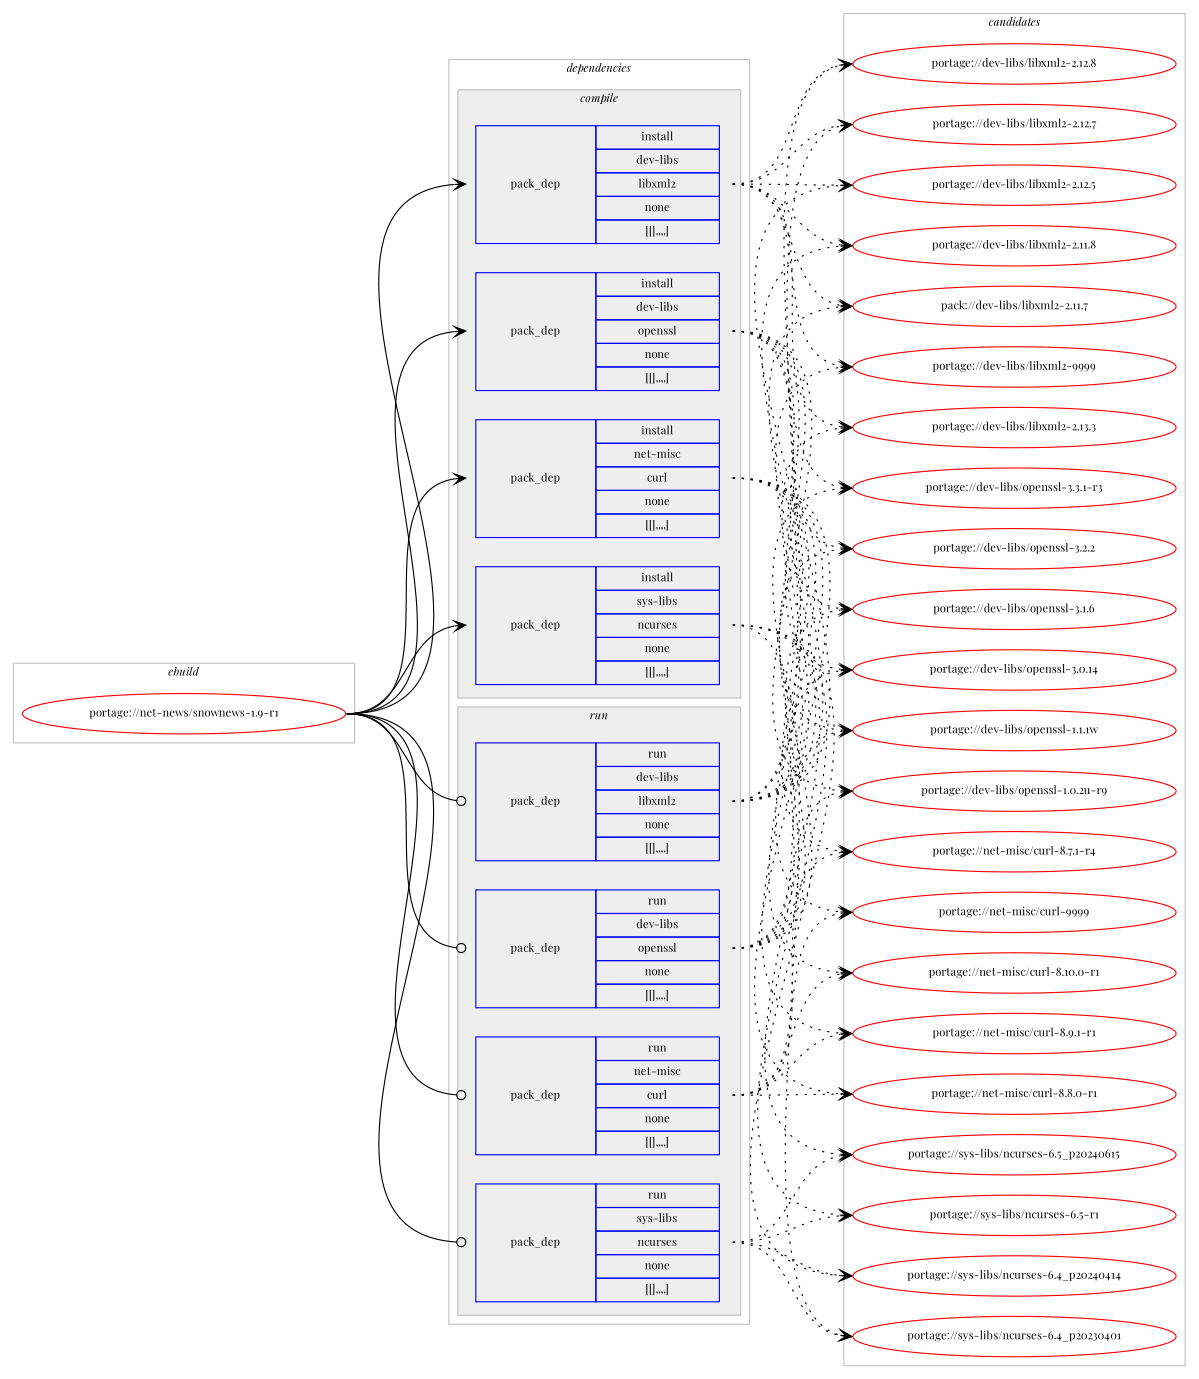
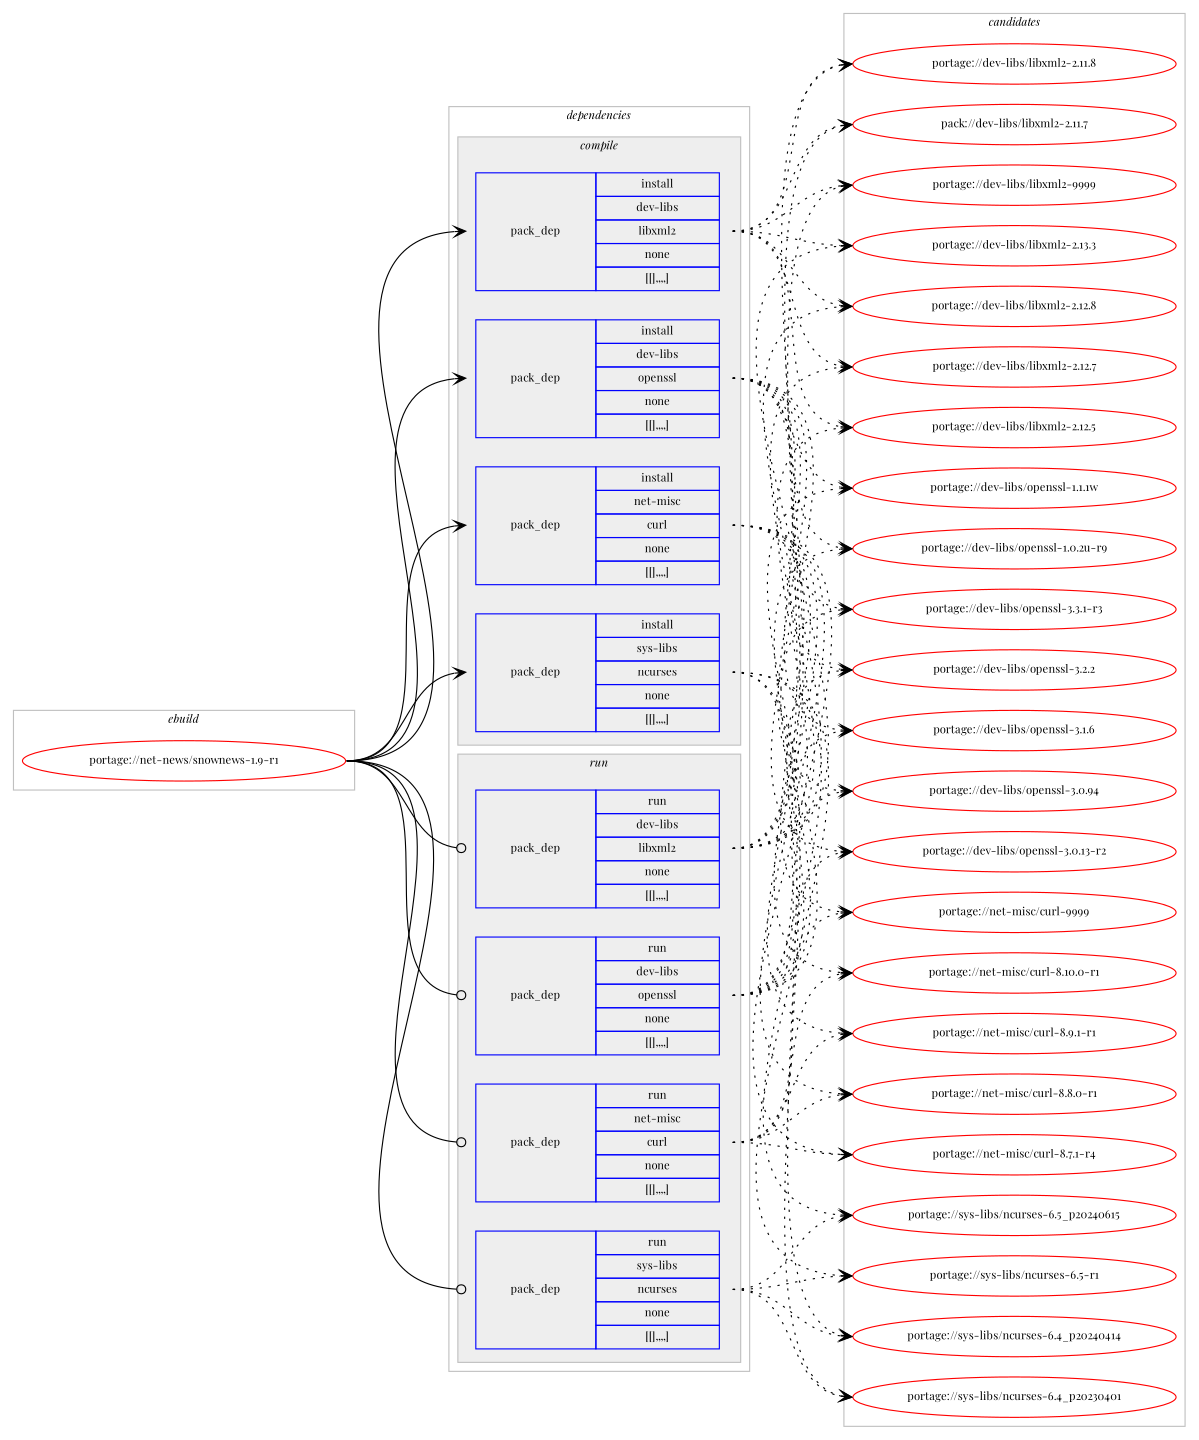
  digraph {
    compound=true
    concentrate=true
    fontname="Playfair Display"
    fontsize=10
    newrank=true
    rankdir=LR
    ranksep=1.5
    node [color=red fontname="Playfair Display" fontsize=10]
    edge [arrowhead=vee fontname="Playfair Display" headport=w style=dotted tailport=e weight=100]
    n1 [label="portage://net-news/snownews-1.9-r1" width=4]
    n2 [color=blue label=<<TABLE BORDER="0" CELLBORDER="1" CELLSPACING="0" CELLPADDING="4" WIDTH="220"><TR><TD ROWSPAN="6" CELLPADDING="30">pack_dep</TD></TR><TR><TD WIDTH="110">install</TD></TR><TR><TD>dev-libs</TD></TR><TR><TD>libxml2</TD></TR><TR><TD>none</TD></TR><TR><TD>[[],,,,]</TD></TR></TABLE>> shape=none]
    n3 [color=blue label=<<TABLE BORDER="0" CELLBORDER="1" CELLSPACING="0" CELLPADDING="4" WIDTH="220"><TR><TD ROWSPAN="6" CELLPADDING="30">pack_dep</TD></TR><TR><TD WIDTH="110">install</TD></TR><TR><TD>dev-libs</TD></TR><TR><TD>openssl</TD></TR><TR><TD>none</TD></TR><TR><TD>[[],,,,]</TD></TR></TABLE>> shape=none]
    n4 [color=blue label=<<TABLE BORDER="0" CELLBORDER="1" CELLSPACING="0" CELLPADDING="4" WIDTH="220"><TR><TD ROWSPAN="6" CELLPADDING="30">pack_dep</TD></TR><TR><TD WIDTH="110">install</TD></TR><TR><TD>net-misc</TD></TR><TR><TD>curl</TD></TR><TR><TD>none</TD></TR><TR><TD>[[],,,,]</TD></TR></TABLE>> shape=none]
    n5 [color=blue label=<<TABLE BORDER="0" CELLBORDER="1" CELLSPACING="0" CELLPADDING="4" WIDTH="220"><TR><TD ROWSPAN="6" CELLPADDING="30">pack_dep</TD></TR><TR><TD WIDTH="110">install</TD></TR><TR><TD>sys-libs</TD></TR><TR><TD>ncurses</TD></TR><TR><TD>none</TD></TR><TR><TD>[[],,,,]</TD></TR></TABLE>> shape=none]
    n6 [color=blue label=<<TABLE BORDER="0" CELLBORDER="1" CELLSPACING="0" CELLPADDING="4" WIDTH="220"><TR><TD ROWSPAN="6" CELLPADDING="30">pack_dep</TD></TR><TR><TD WIDTH="110">run</TD></TR><TR><TD>dev-libs</TD></TR><TR><TD>libxml2</TD></TR><TR><TD>none</TD></TR><TR><TD>[[],,,,]</TD></TR></TABLE>> shape=none]
    n7 [color=blue label=<<TABLE BORDER="0" CELLBORDER="1" CELLSPACING="0" CELLPADDING="4" WIDTH="220"><TR><TD ROWSPAN="6" CELLPADDING="30">pack_dep</TD></TR><TR><TD WIDTH="110">run</TD></TR><TR><TD>dev-libs</TD></TR><TR><TD>openssl</TD></TR><TR><TD>none</TD></TR><TR><TD>[[],,,,]</TD></TR></TABLE>> shape=none]
    n8 [color=blue label=<<TABLE BORDER="0" CELLBORDER="1" CELLSPACING="0" CELLPADDING="4" WIDTH="220"><TR><TD ROWSPAN="6" CELLPADDING="30">pack_dep</TD></TR><TR><TD WIDTH="110">run</TD></TR><TR><TD>net-misc</TD></TR><TR><TD>curl</TD></TR><TR><TD>none</TD></TR><TR><TD>[[],,,,]</TD></TR></TABLE>> shape=none]
    n9 [color=blue label=<<TABLE BORDER="0" CELLBORDER="1" CELLSPACING="0" CELLPADDING="4" WIDTH="220"><TR><TD ROWSPAN="6" CELLPADDING="30">pack_dep</TD></TR><TR><TD WIDTH="110">run</TD></TR><TR><TD>sys-libs</TD></TR><TR><TD>ncurses</TD></TR><TR><TD>none</TD></TR><TR><TD>[[],,,,]</TD></TR></TABLE>> shape=none]
    n10 [label="portage://dev-libs/libxml2-9999" width=4]
    n11 [label="portage://dev-libs/libxml2-2.13.3" width=4]
    n12 [label="portage://dev-libs/libxml2-2.12.8" width=4]
    n13 [label="portage://dev-libs/libxml2-2.12.7" width=4]
    n14 [label="portage://dev-libs/libxml2-2.12.5" width=4]
    n15 [label="portage://dev-libs/libxml2-2.11.8" width=4]
    n16 [label="pack://dev-libs/libxml2-2.11.7" width=4]
    n17 [label="portage://dev-libs/openssl-3.3.1-r3" width=4]
    n18 [label="portage://dev-libs/openssl-3.2.2" width=4]
    n19 [label="portage://dev-libs/openssl-3.1.6" width=4]
-   n20 [label="portage://dev-libs/openssl-3.0.14" width=4]
+   n20 [label="portage://dev-libs/openssl-3.0.94" width=4]
+   n21 [label="portage://dev-libs/openssl-3.0.13-r2" width=4]
    n22 [label="portage://dev-libs/openssl-1.1.1w" width=4]
    n23 [label="portage://dev-libs/openssl-1.0.2u-r9" width=4]
    n24 [label="portage://net-misc/curl-9999" width=4]
    n25 [label="portage://net-misc/curl-8.10.0-r1" width=4]
    n26 [label="portage://net-misc/curl-8.9.1-r1" width=4]
    n27 [label="portage://net-misc/curl-8.8.0-r1" width=4]
    n28 [label="portage://net-misc/curl-8.7.1-r4" width=4]
    n29 [label="portage://sys-libs/ncurses-6.5_p20240615" width=4]
    n30 [label="portage://sys-libs/ncurses-6.5-r1" width=4]
    n31 [label="portage://sys-libs/ncurses-6.4_p20240414" width=4]
    n32 [label="portage://sys-libs/ncurses-6.4_p20230401" width=4]
    subgraph cluster_1 {
      color=gray
      label=<<i>ebuild</i>>
      n1
    }
    subgraph cluster_2 {
      color=gray
      label=<<i>dependencies</i>>
      subgraph cluster_3 {
        color=gray
        fillcolor="#eeeeee"
        label=<<i>compile</i>>
        style=filled
        subgraph sub_4 {
          color=gray
          fillcolor="#eeeeee"
          label=<<i>compile</i>>
          style=filled
          n2
        }
        subgraph sub_5 {
          color=gray
          fillcolor="#eeeeee"
          label=<<i>compile</i>>
          style=filled
          n3
        }
        subgraph sub_6 {
          color=gray
          fillcolor="#eeeeee"
          label=<<i>compile</i>>
          style=filled
          n4
        }
        subgraph sub_7 {
          color=gray
          fillcolor="#eeeeee"
          label=<<i>compile</i>>
          style=filled
          n5
        }
      }
      subgraph cluster_8 {
        color=gray
        fillcolor="#eeeeee"
        label=<<i>compile and run</i>>
        style=filled
      }
      subgraph cluster_9 {
        color=gray
        fillcolor="#eeeeee"
        label=<<i>run</i>>
        style=filled
        subgraph sub_10 {
          color=gray
          fillcolor="#eeeeee"
          label=<<i>run</i>>
          style=filled
          n6
        }
        subgraph sub_11 {
          color=gray
          fillcolor="#eeeeee"
          label=<<i>run</i>>
          style=filled
          n7
        }
        subgraph sub_12 {
          color=gray
          fillcolor="#eeeeee"
          label=<<i>run</i>>
          style=filled
          n8
        }
        subgraph sub_13 {
          color=gray
          fillcolor="#eeeeee"
          label=<<i>run</i>>
          style=filled
          n9
        }
      }
    }
    subgraph cluster_14 {
      color=gray
      label=<<i>candidates</i>>
      rank=same
      subgraph sub_15 {
        color=black
        label=<<i>candidates</i>>
        nodesep=1
        rank=same
        n10
        n11
        n12
        n13
        n14
        n15
        n16
      }
      subgraph sub_16 {
        color=black
        label=<<i>candidates</i>>
        nodesep=1
        rank=same
        n17
        n18
        n19
        n20
+       n21
        n22
        n23
      }
      subgraph sub_17 {
        color=black
        label=<<i>candidates</i>>
        nodesep=1
        rank=same
        n24
        n25
        n26
        n27
        n28
      }
      subgraph sub_18 {
        color=black
        label=<<i>candidates</i>>
        nodesep=1
        rank=same
        n29
        n30
        n31
        n32
      }
      subgraph sub_19 {
        color=black
        label=<<i>candidates</i>>
        nodesep=1
        rank=same
        n10
        n11
        n12
        n13
        n14
        n15
        n16
      }
      subgraph sub_20 {
        color=black
        label=<<i>candidates</i>>
        nodesep=1
        rank=same
        n17
        n18
        n19
        n20
+       n21
        n22
        n23
      }
      subgraph sub_21 {
        color=black
        label=<<i>candidates</i>>
        nodesep=1
        rank=same
        n24
        n25
        n26
        n27
        n28
      }
      subgraph sub_22 {
        color=black
        label=<<i>candidates</i>>
        nodesep=1
        rank=same
        n29
        n30
        n31
        n32
      }
    }
    n1 -> n2 [style=solid weight=20]
    n1 -> n3 [style=solid weight=20]
    n1 -> n4 [style=solid weight=20]
    n1 -> n5 [style=solid weight=20]
    n1 -> n6 [arrowhead=odot style=solid weight=20]
    n1 -> n7 [arrowhead=odot style=solid weight=20]
    n1 -> n8 [arrowhead=odot style=solid weight=20]
    n1 -> n9 [arrowhead=odot style=solid weight=20]
    n2 -> n10
    n2 -> n11
    n2 -> n12
    n2 -> n13
    n2 -> n14
    n2 -> n15
    n2 -> n16
    n3 -> n17
    n3 -> n18
    n3 -> n19
    n3 -> n20
+   n3 -> n21
    n3 -> n22
    n3 -> n23
    n4 -> n24
    n4 -> n25
    n4 -> n26
    n4 -> n27
    n4 -> n28
    n5 -> n29
    n5 -> n30
    n5 -> n31
    n5 -> n32
    n6 -> n10
    n6 -> n11
    n6 -> n12
    n6 -> n13
    n6 -> n14
    n6 -> n15
    n6 -> n16
    n7 -> n17
    n7 -> n18
    n7 -> n19
    n7 -> n20
+   n7 -> n21
    n7 -> n22
    n7 -> n23
    n8 -> n24
    n8 -> n25
    n8 -> n26
    n8 -> n27
    n8 -> n28
    n9 -> n29
    n9 -> n30
    n9 -> n31
    n9 -> n32
  }
